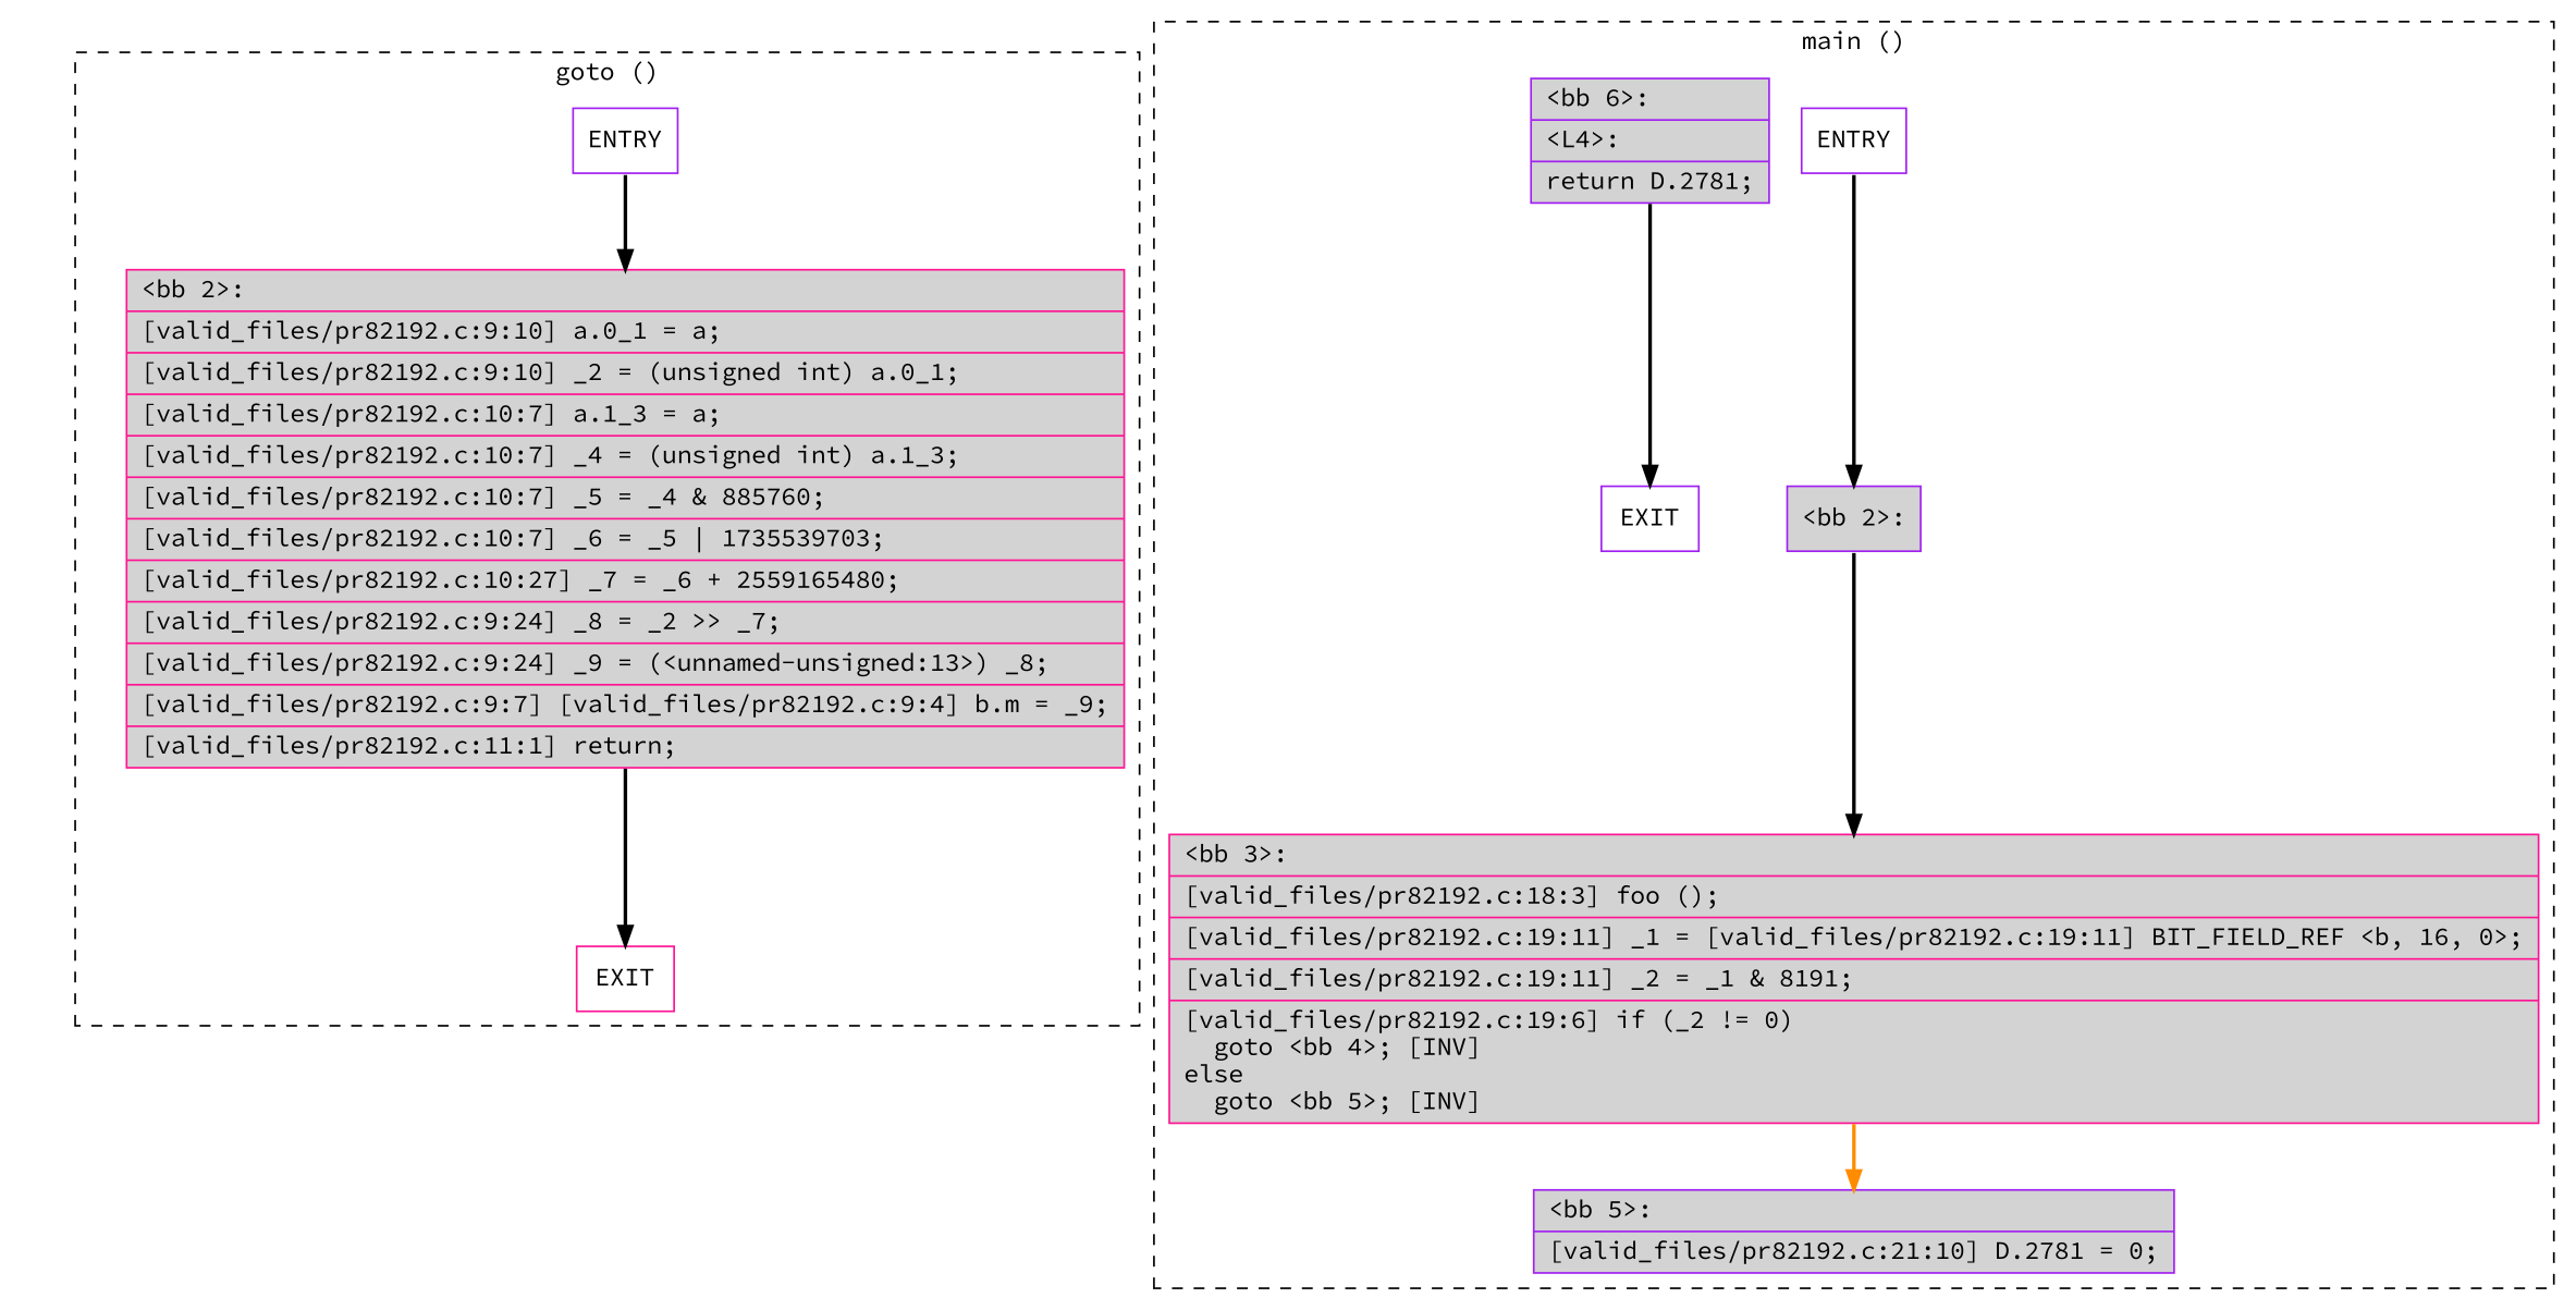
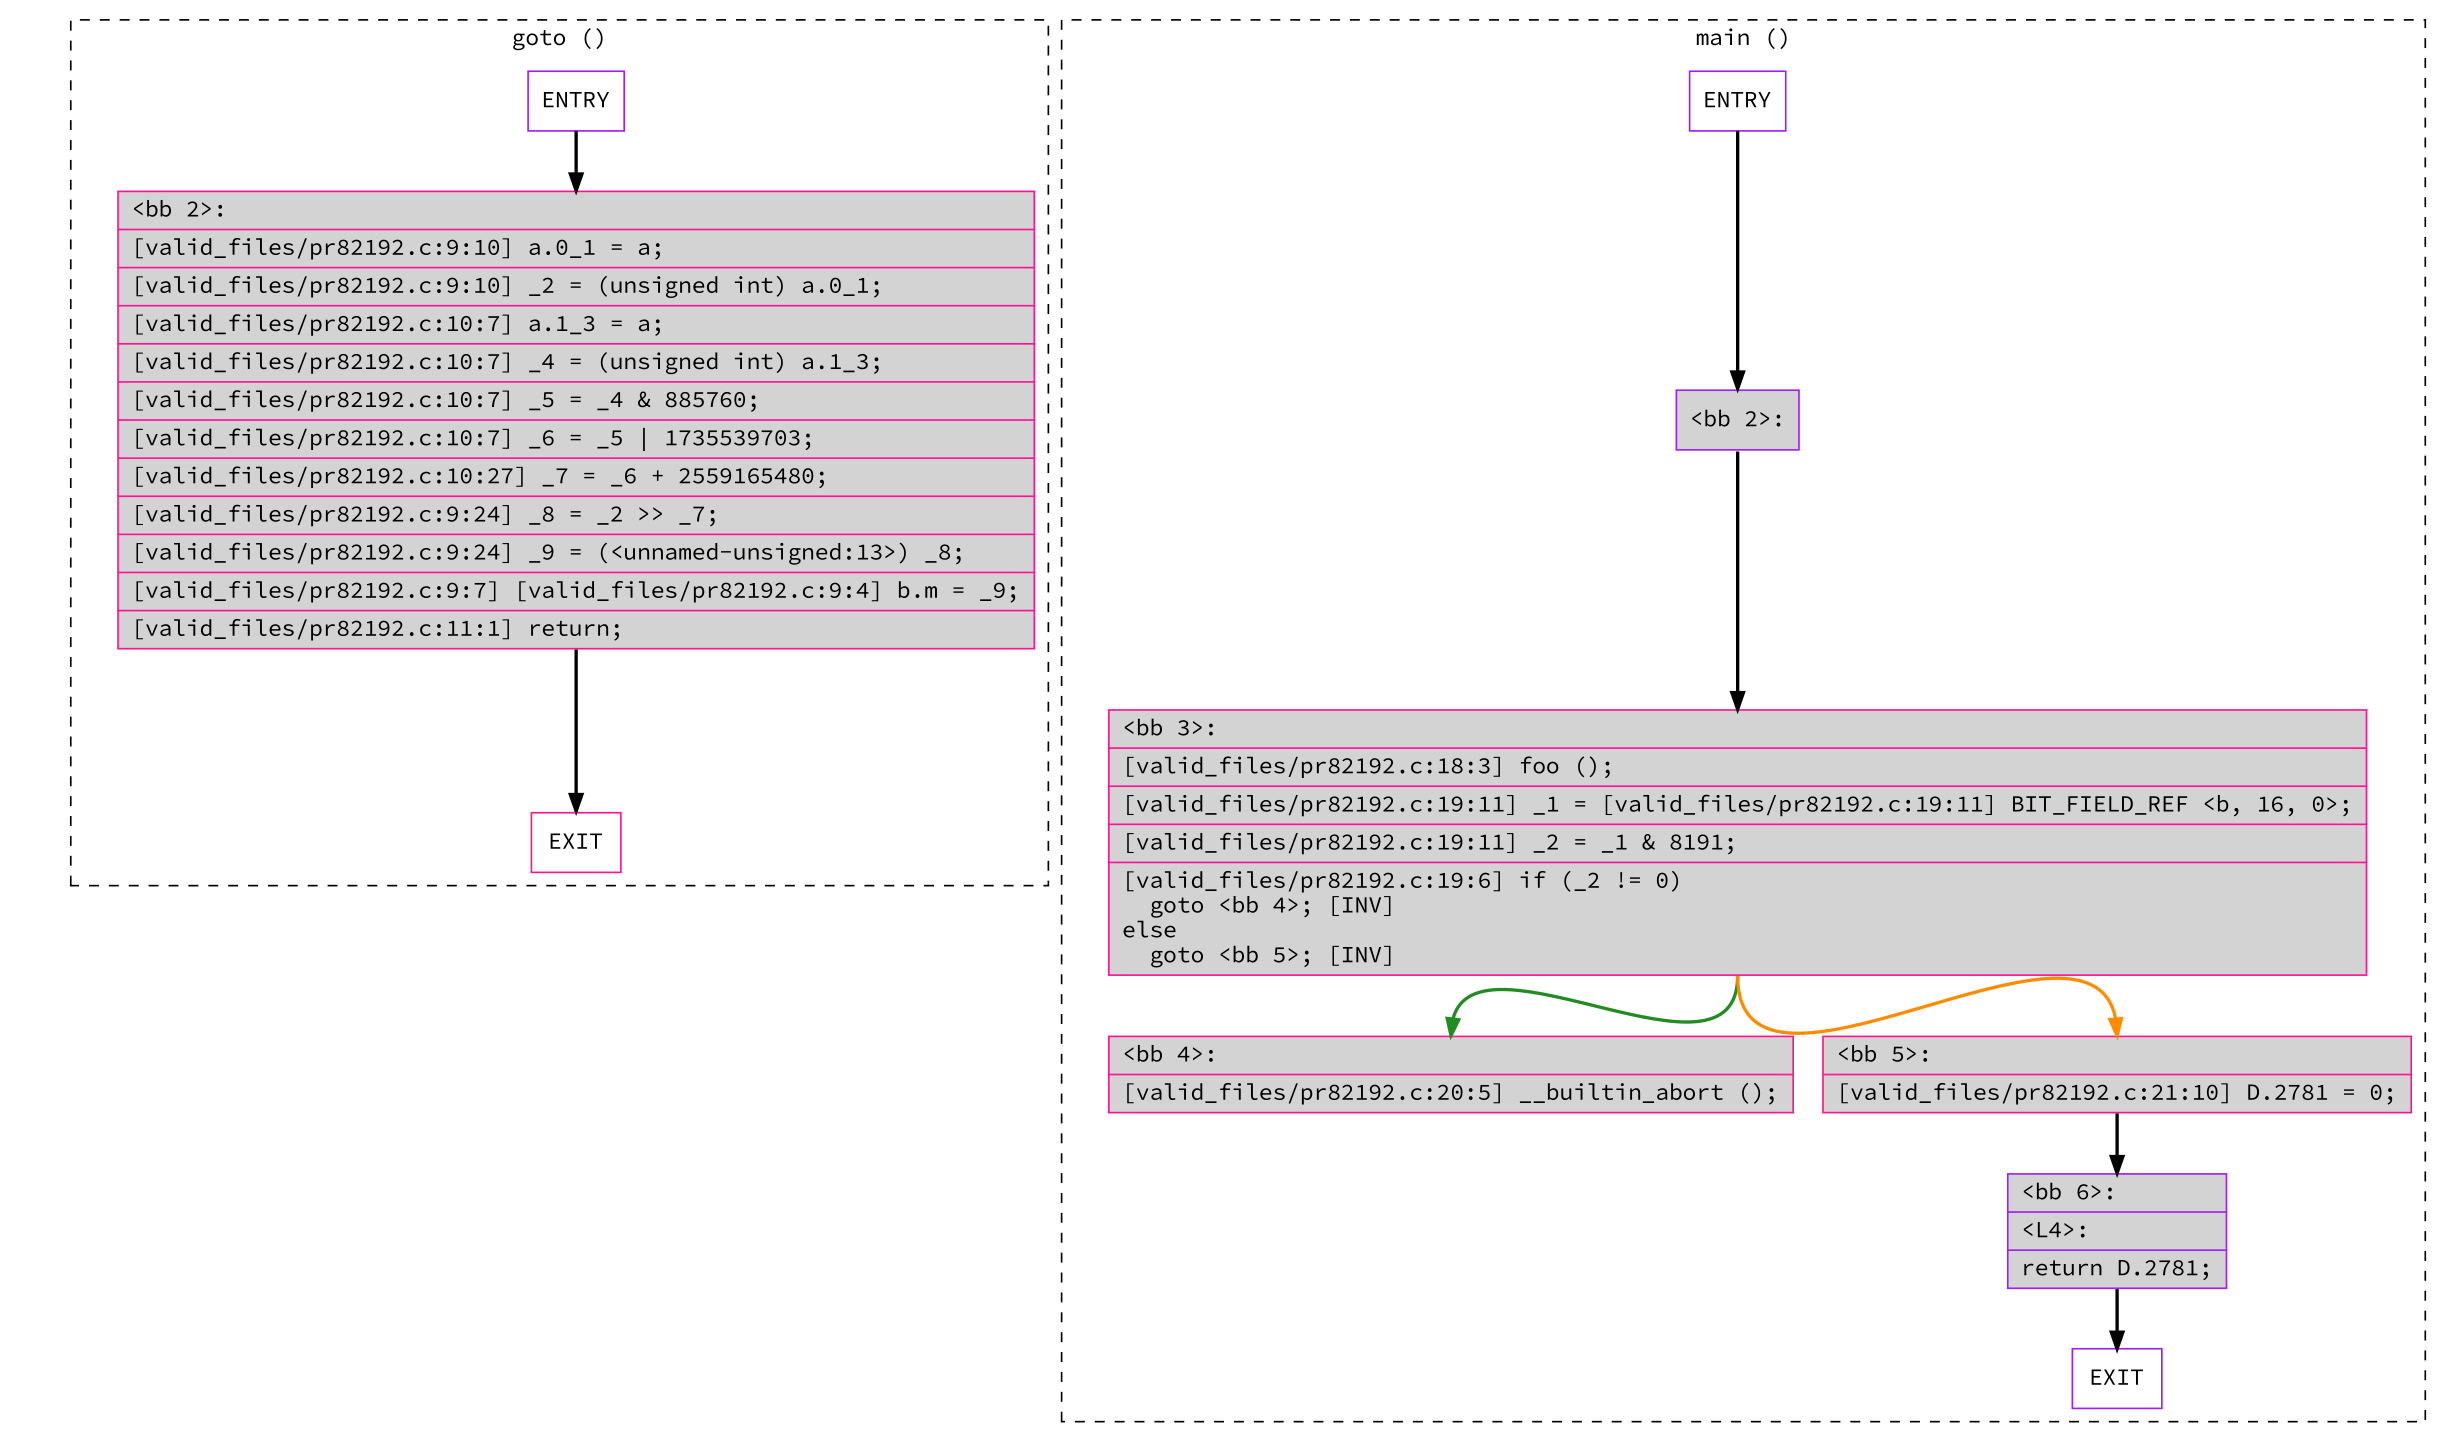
  digraph {
    fontname="Source Code Pro"
    node [color=purple fillcolor=lightgrey fontname="Source Code Pro" shape=record style=filled]
    edge [constraint=true fontname="Source Code Pro" headport=n style="solid,bold" tailport=s color=black weight=100]
    n1 [fillcolor=white label=ENTRY shape=box]
    n2 [color=deeppink fillcolor=white label=EXIT shape=box]
    n3 [color=deeppink label="{\<bb\ 2\>:\l|[valid_files/pr82192.c:9:10]\ a.0_1\ =\ a;\l|[valid_files/pr82192.c:9:10]\ _2\ =\ (unsigned\ int)\ a.0_1;\l|[valid_files/pr82192.c:10:7]\ a.1_3\ =\ a;\l|[valid_files/pr82192.c:10:7]\ _4\ =\ (unsigned\ int)\ a.1_3;\l|[valid_files/pr82192.c:10:7]\ _5\ =\ _4\ &\ 885760;\l|[valid_files/pr82192.c:10:7]\ _6\ =\ _5\ \|\ 1735539703;\l|[valid_files/pr82192.c:10:27]\ _7\ =\ _6\ +\ 2559165480;\l|[valid_files/pr82192.c:9:24]\ _8\ =\ _2\ \>\>\ _7;\l|[valid_files/pr82192.c:9:24]\ _9\ =\ (\<unnamed-unsigned:13\>)\ _8;\l|[valid_files/pr82192.c:9:7]\ [valid_files/pr82192.c:9:4]\ b.m\ =\ _9;\l|[valid_files/pr82192.c:11:1]\ return;\l}"]
    n4 [fillcolor=white label=ENTRY shape=box]
    n5 [fillcolor=white label=EXIT shape=box]
    n6 [label="{\<bb\ 2\>:\l}"]
    n7 [color=deeppink label="{\<bb\ 3\>:\l|[valid_files/pr82192.c:18:3]\ foo\ ();\l|[valid_files/pr82192.c:19:11]\ _1\ =\ [valid_files/pr82192.c:19:11]\ BIT_FIELD_REF\ \<b,\ 16,\ 0\>;\l|[valid_files/pr82192.c:19:11]\ _2\ =\ _1\ &\ 8191;\l|[valid_files/pr82192.c:19:6]\ if\ (_2\ !=\ 0)\l\ \ goto\ \<bb\ 4\>;\ [INV]\lelse\l\ \ goto\ \<bb\ 5\>;\ [INV]\l}"]
-   n9 [label="{\<bb\ 5\>:\l|[valid_files/pr82192.c:21:10]\ D.2781\ =\ 0;\l}"]
+   n8 [color=deeppink label="{\<bb\ 4\>:\l|[valid_files/pr82192.c:20:5]\ __builtin_abort\ ();\l}"]
+   n9 [color=deeppink label="{\<bb\ 5\>:\l|[valid_files/pr82192.c:21:10]\ D.2781\ =\ 0;\l}"]
    n10 [label="{\<bb\ 6\>:\l|\<L4\>:\l|return\ D.2781;\l}"]
    subgraph cluster_1 {
      color=black
      label="goto ()"
      style=dashed
      n1
      n2
      n3
    }
    subgraph cluster_2 {
      color=black
      label="main ()"
      style=dashed
      n4
      n5
      n6
      n7
+     n8
      n9
      n10
    }
    n1 -> n2 [style=invis color="" weight=""]
    n1 -> n3
    n3 -> n2 [weight=10]
    n4 -> n5 [style=invis color="" weight=""]
    n4 -> n6
    n6 -> n7
+   n7 -> n8 [color=forestgreen weight=10]
    n7 -> n9 [color=darkorange weight=10]
+   n9 -> n10
    n10 -> n5 [weight=10]
  }
